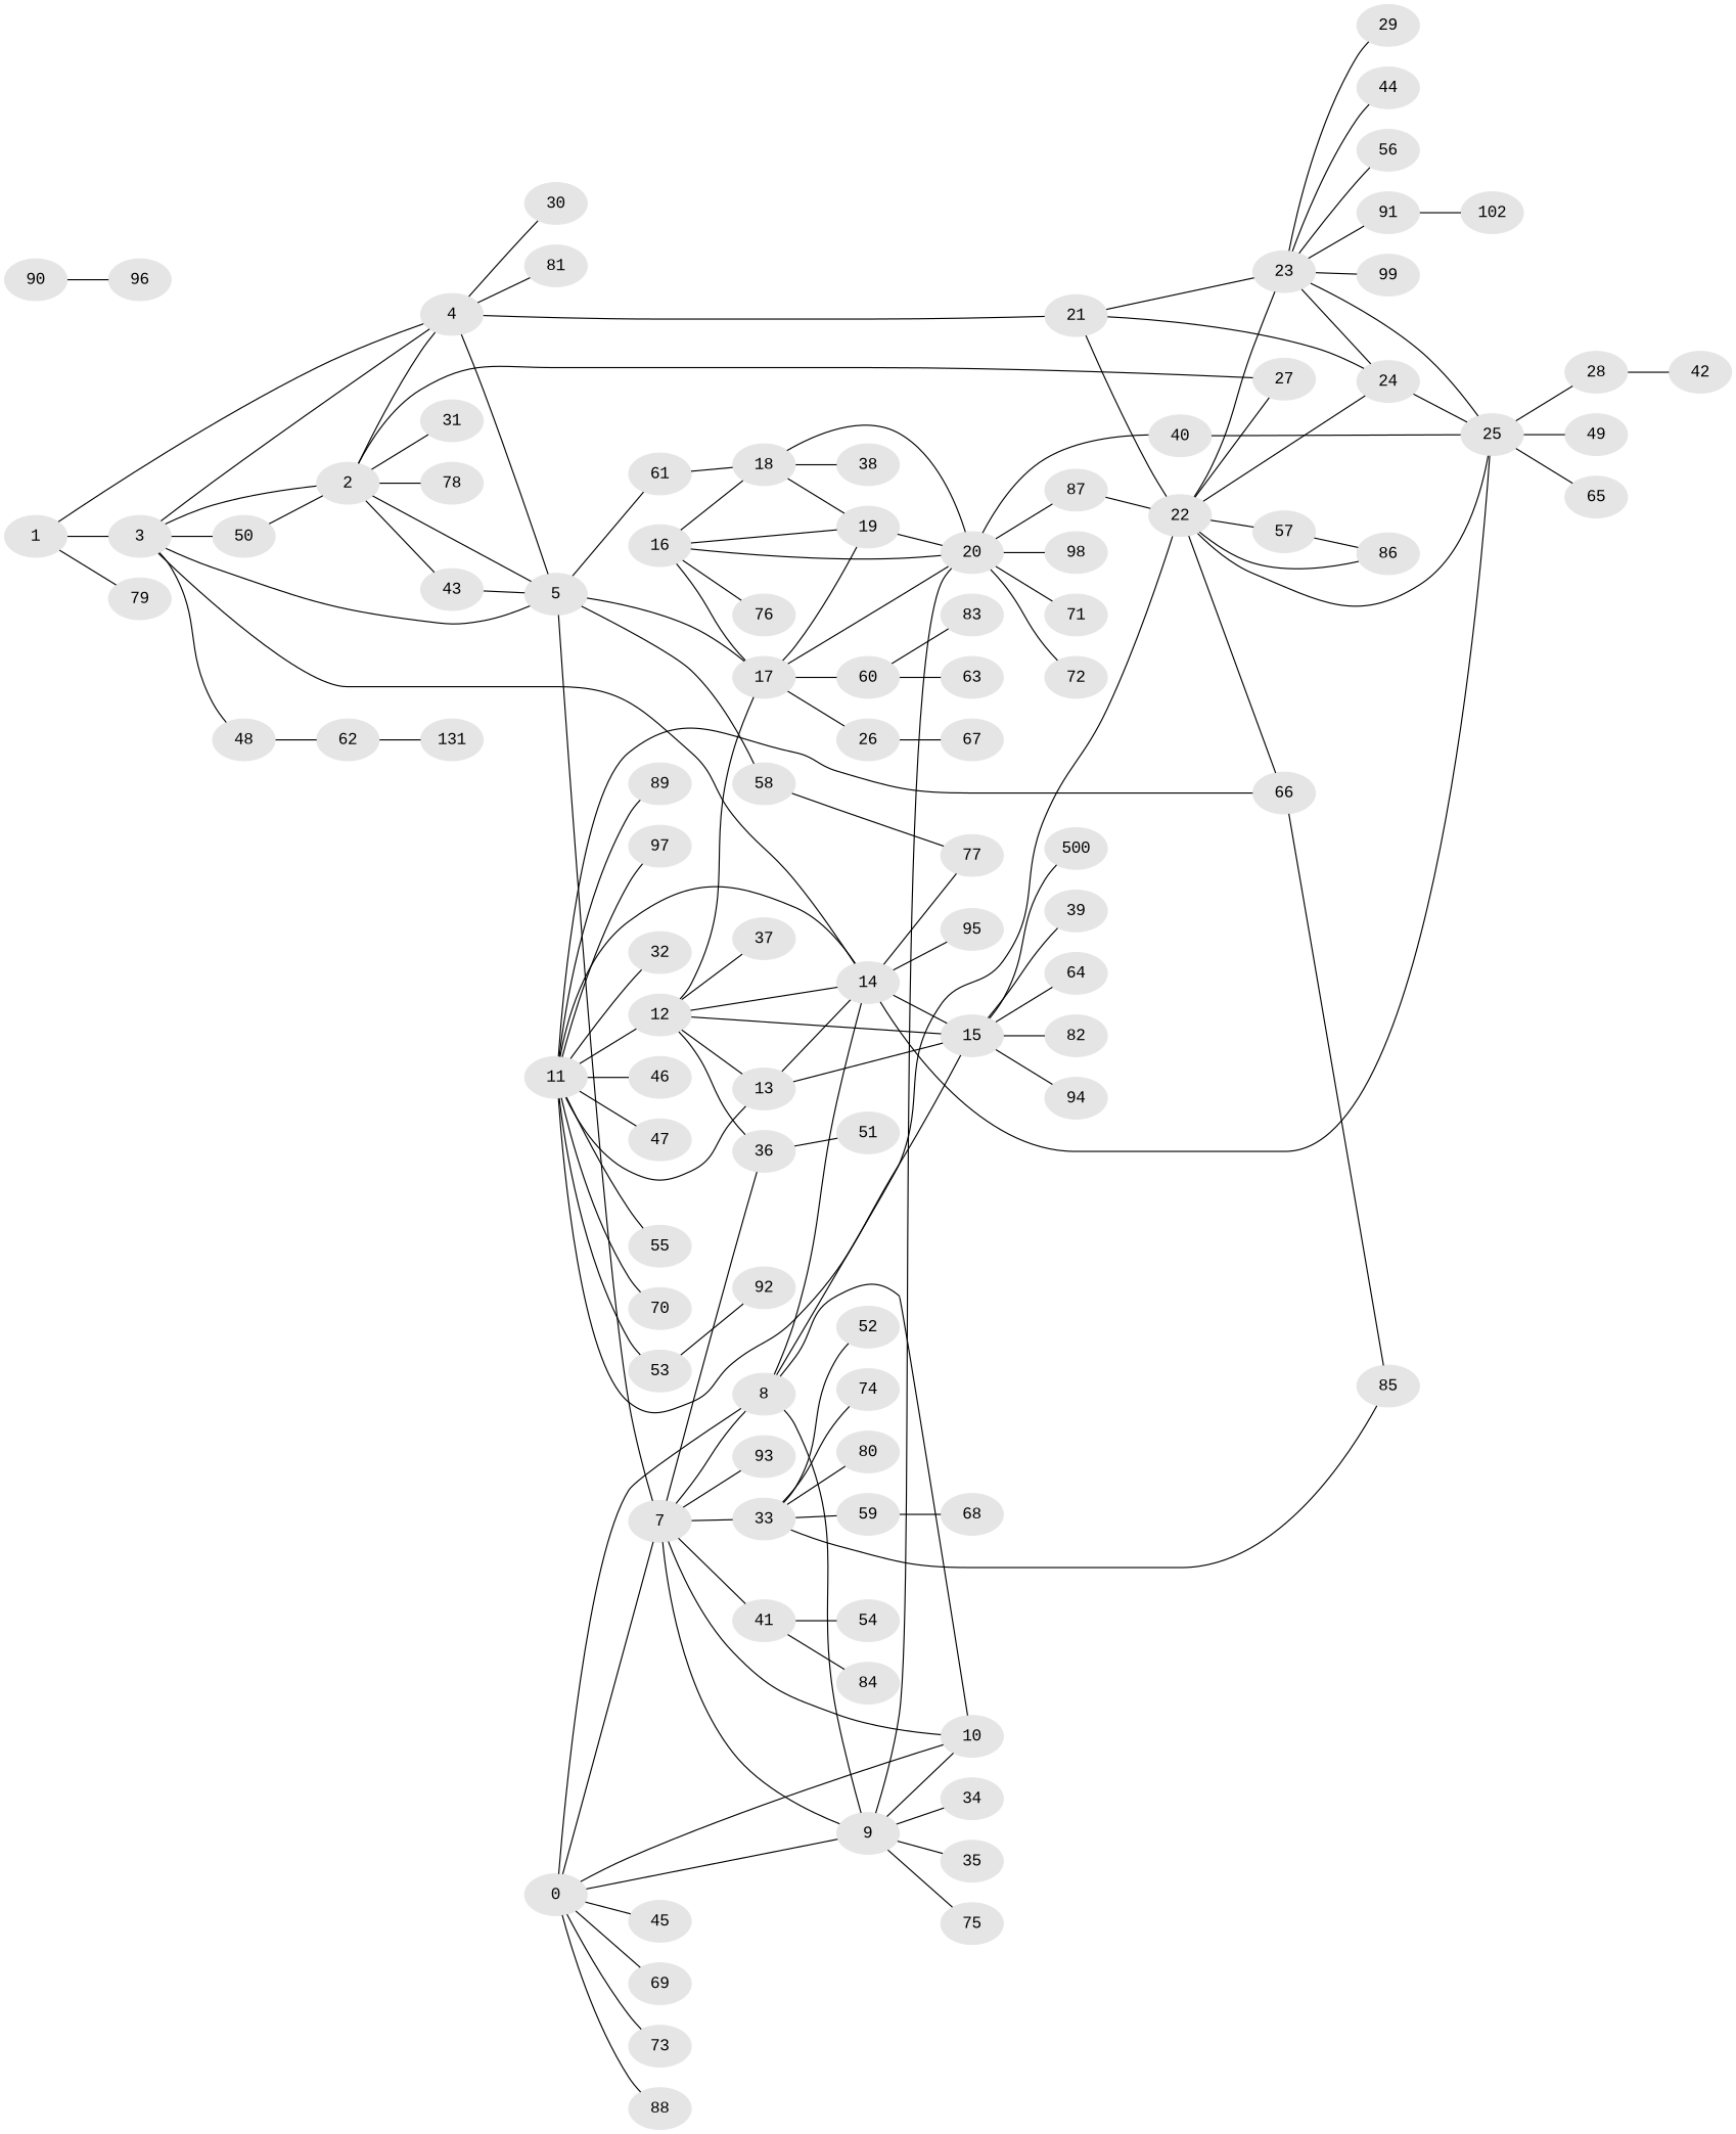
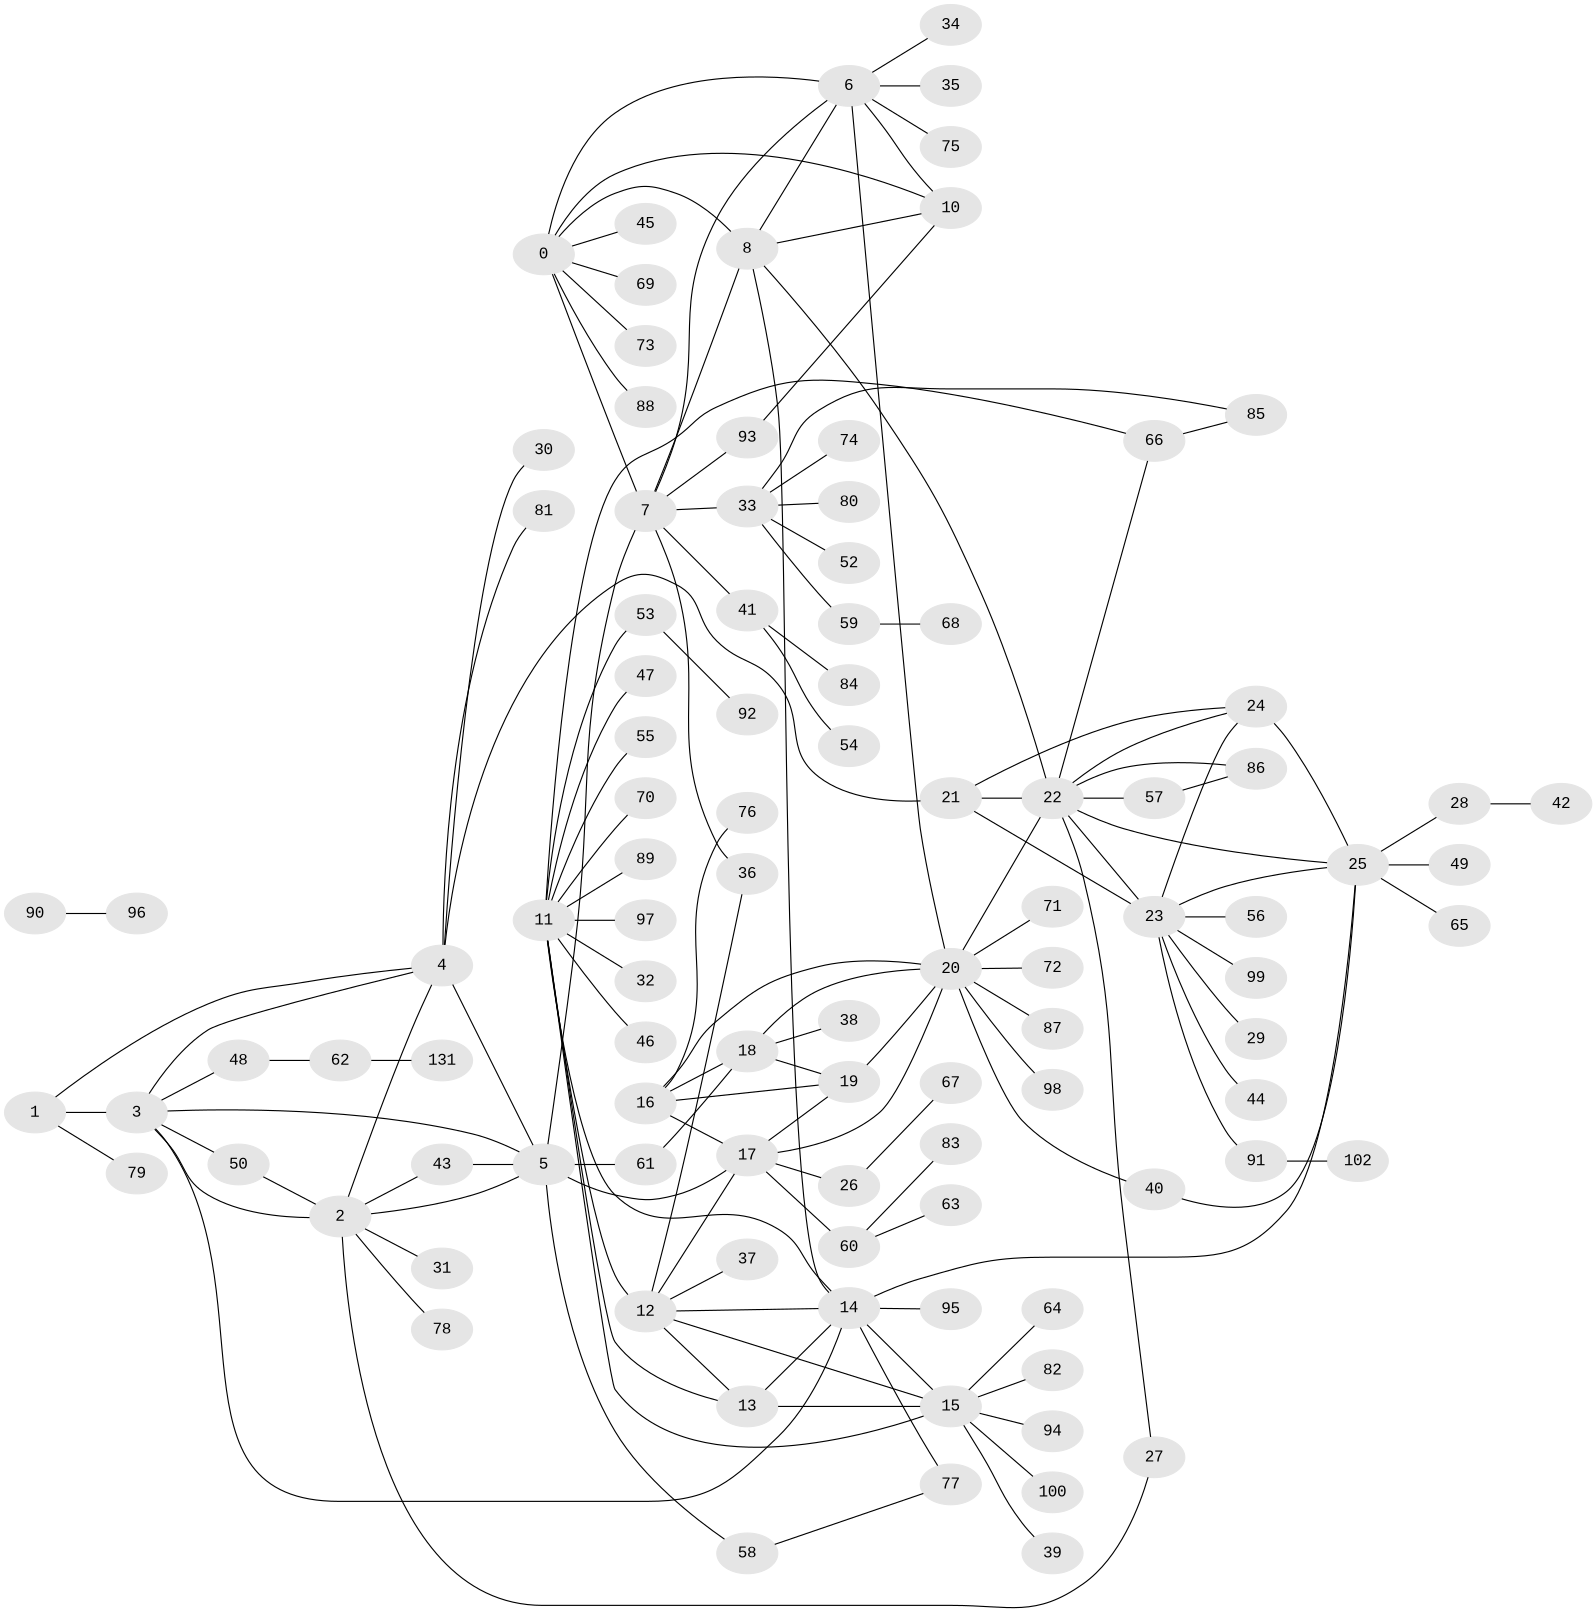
  graph {
    fontname="Liberation Mono"
    rankdir=LR
    node [color=gray90 fontname="Liberation Mono" style=filled]
    edge [fontname="Liberation Mono"]
    1
    3
    4
    79
    2
    5
    27
    31
    43
    78
    14
    48
    50
    21
    30
    81
    7
    17
    58
    61
    15
    25
    77
    95
    62
    22
    23
    24
    8
-   9
+   9 [label=6]
    10
    33
    36
    41
    93
    20
    19
    26
    60
    18
    n41 [label=0]
    45
    69
    73
    88
    34
    35
    75
    52
    59
    74
    80
    85
-   51
    54
    84
    66
    57
    86
    40
    71
    72
    87
    98
    11
    12
    13
    32
    46
    47
    53
    55
    70
    89
    97
    37
    39
    64
    82
    94
-   100 [label=500]
+   100
    92
    28
    49
    65
    16
    76
    38
    67
    63
    83
    29
    44
    56
    91
    99
    90
    96
    102
    42
    68
    n102 [label=131]
    1 -- 3
    1 -- 4
    1 -- 79
    3 -- 4
    3 -- 5
    3 -- 14
    3 -- 48
    3 -- 50
    4 -- 5
    4 -- 21
    4 -- 30
    4 -- 81
    2 -- 3
    2 -- 4
    2 -- 5
    2 -- 27
    2 -- 31
    2 -- 43
    2 -- 78
    5 -- 7
    5 -- 17
    5 -- 58
    5 -- 61
    43 -- 5
    14 -- 15
    14 -- 25
    14 -- 77
    14 -- 95
    48 -- 62
    50 -- 2
    21 -- 22
    21 -- 23
    21 -- 24
    7 -- 8
    7 -- 9
-   7 -- 10
+   93 -- 10
    7 -- 33
    7 -- 36
    7 -- 41
    7 -- 93
    17 -- 20
    17 -- 19
    17 -- 26
    17 -- 60
    58 -- 77
    61 -- 18
    15 -- 39
    15 -- 64
    15 -- 82
    15 -- 94
    15 -- 100
    25 -- 28
    25 -- 49
    25 -- 65
    62 -- n102
    22 -- 27
    22 -- 25
    22 -- 23
    22 -- 24
    22 -- 66
    22 -- 57
    22 -- 86
    23 -- 25
    23 -- 24
    23 -- 29
    23 -- 44
    23 -- 56
    23 -- 91
    23 -- 99
    24 -- 25
    8 -- 14
    8 -- 22
    8 -- 9
    8 -- 10
    9 -- 10
    9 -- 20
    9 -- 34
    9 -- 35
    9 -- 75
    33 -- 52
    33 -- 59
    33 -- 74
    33 -- 80
    33 -- 85
-   36 -- 51
    41 -- 54
    41 -- 84
-   87 -- 22
+   20 -- 22
    20 -- 40
    20 -- 71
    20 -- 72
    20 -- 87
    20 -- 98
    19 -- 20
    26 -- 67
    60 -- 63
    60 -- 83
    18 -- 20
    18 -- 19
    18 -- 38
    n41 -- 7
    n41 -- 8
    n41 -- 9
    n41 -- 10
    n41 -- 45
    n41 -- 69
    n41 -- 73
    n41 -- 88
    59 -- 68
    66 -- 85
    57 -- 86
    40 -- 25
    11 -- 14
    11 -- 15
    11 -- 66
    11 -- 12
    11 -- 13
    11 -- 32
    11 -- 46
    11 -- 47
    11 -- 53
    11 -- 55
    11 -- 70
    11 -- 89
    11 -- 97
    12 -- 14
    12 -- 17
    12 -- 15
    12 -- 36
    12 -- 13
    12 -- 37
    13 -- 14
    13 -- 15
    53 -- 92
    28 -- 42
    16 -- 17
    16 -- 20
    16 -- 19
    16 -- 18
    16 -- 76
    91 -- 102
    90 -- 96
  }
